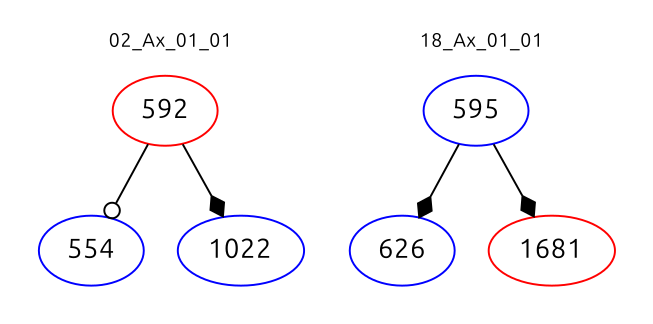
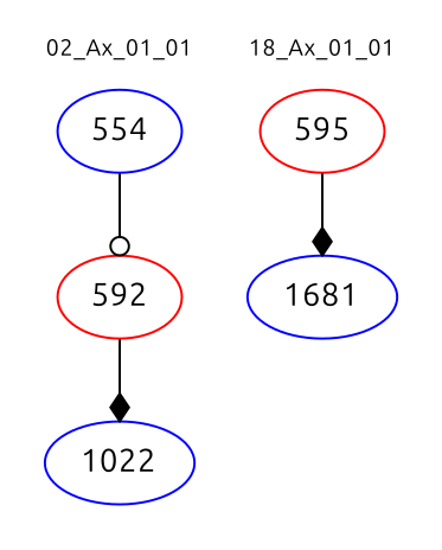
  digraph {
    fontname=Ubuntu
    node [color=blue fontname=Ubuntu]
    edge [arrowhead=diamond color=black fontname=Ubuntu]
    n1 [color=red label=592]
    n2 [label=554]
    n3 [label=1022]
-   n4 [label=595]
-   n5 [label=626]
-   n6 [color=red label=1681]
+   n4 [color=red label=595]
+   n6 [label=1681]
    subgraph cluster_1 {
      color=white
      fontsize=10
      label="02_Ax_01_01"
      n1
      n2
      n3
    }
    subgraph cluster_2 {
      color=white
      fontsize=10
      label="18_Ax_01_01"
      n4
-     n5
      n6
    }
-   n1 -> n2 [arrowhead=odot]
+   n2 -> n1 [arrowhead=odot]
    n1 -> n3
-   n4 -> n5
    n4 -> n6
  }
